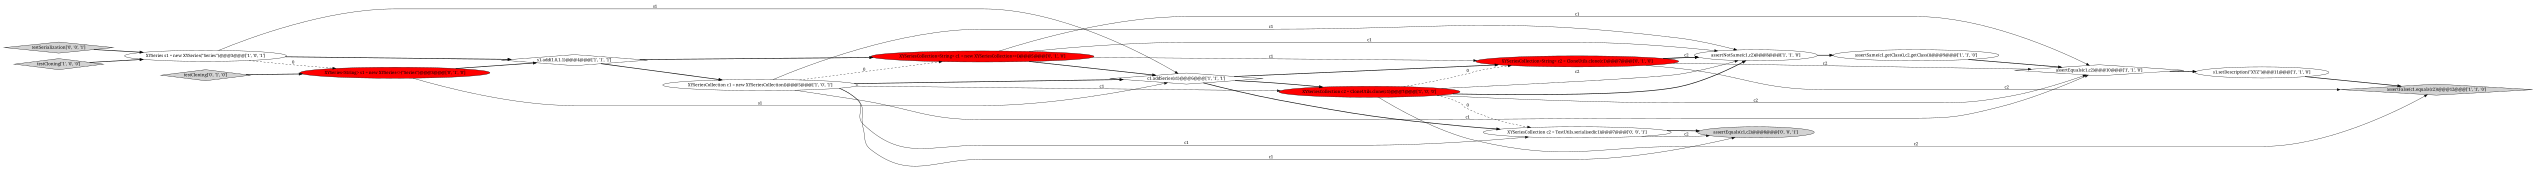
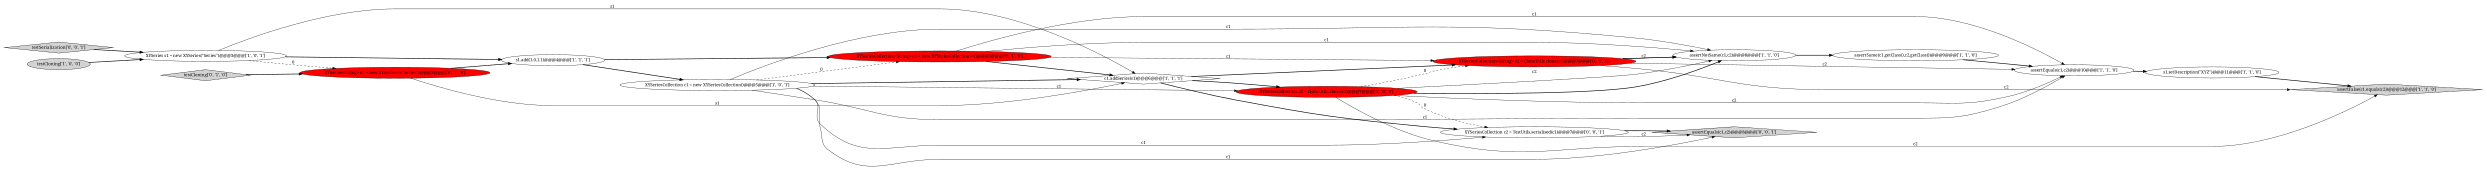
  digraph {
    fontname="Noto Serif"
    rankdir=LR
    node [fillcolor=white fontname="Noto Serif" shape=ellipse style=filled]
    edge [fontname="Noto Serif" style=bold]
    n1 [label="XYSeriesCollection c2 = TestUtils.serialised(c1)@@@7@@@['0', '0', '1']"]
-   n2 [fillcolor=lightgray label="assertEquals(c1,c2)@@@8@@@['0', '0', '1']"]
+   n2 [fillcolor=lightgray label="assertEquals(c1,c2)@@@8@@@['0', '0', '1']" shape=diamond]
    n3 [fillcolor=red label="XYSeries<String> s1 = new XYSeries<>(\"Series\")@@@3@@@['0', '1', '0']"]
-   n4 [label="s1.add(1.0,1.1)@@@4@@@['1', '1', '1']" shape=diamond]
+   n4 [label="s1.add(1.0,1.1)@@@4@@@['1', '1', '1']"]
    n5 [label="c1.addSeries(s1)@@@6@@@['1', '1', '1']" shape=diamond]
    n6 [label="XYSeriesCollection c1 = new XYSeriesCollection()@@@5@@@['1', '0', '1']"]
    n7 [fillcolor=red label="XYSeriesCollection<String> c1 = new XYSeriesCollection<>()@@@5@@@['0', '1', '0']"]
    n8 [fillcolor=red label="XYSeriesCollection<String> c2 = CloneUtils.clone(c1)@@@7@@@['0', '1', '0']"]
    n9 [fillcolor=red label="XYSeriesCollection c2 = CloneUtils.clone(c1)@@@7@@@['1', '0', '0']"]
    n10 [fillcolor=lightgray label="testSerialization['0', '0', '1']" shape=diamond]
    n11 [label="XYSeries s1 = new XYSeries(\"Series\")@@@3@@@['1', '0', '1']"]
    n12 [label="assertNotSame(c1,c2)@@@8@@@['1', '1', '0']"]
-   n13 [label="assertEquals(c1,c2)@@@10@@@['1', '1', '0']" shape=diamond]
+   n13 [label="assertEquals(c1,c2)@@@10@@@['1', '1', '0']"]
    n14 [fillcolor=lightgray label="assertFalse(c1.equals(c2))@@@12@@@['1', '1', '0']" shape=diamond]
    n15 [label="assertSame(c1.getClass(),c2.getClass())@@@9@@@['1', '1', '0']"]
    n16 [label="s1.setDescription(\"XYZ\")@@@11@@@['1', '1', '0']"]
-   n17 [fillcolor=lightgray label="testCloning['1', '0', '0']" shape=diamond]
+   n17 [fillcolor=lightgray label="testCloning['1', '0', '0']"]
    n18 [fillcolor=lightgray label="testCloning['0', '1', '0']" shape=diamond]
    n1 -> n2
    n1 -> n2 [label=c2 style=solid]
    n3 -> n4
    n3 -> n5 [label=s1 style=solid]
    n4 -> n6
    n4 -> n7
    n5 -> n1
    n5 -> n8
    n5 -> n9
    n6 -> n1 [label=c1 style=solid]
    n6 -> n2 [label=c1 style=solid]
    n6 -> n5
    n6 -> n7 [label=0 style=dashed]
    n6 -> n9 [label=c1 style=solid]
    n6 -> n12 [label=c1 style=solid]
    n6 -> n13 [label=c1 style=solid]
    n7 -> n5
    n7 -> n8 [label=c1 style=solid]
    n7 -> n12 [label=c1 style=solid]
    n7 -> n13 [label=c1 style=solid]
    n8 -> n12 [label=c2 style=solid]
    n8 -> n12
    n8 -> n13 [label=c2 style=solid]
    n8 -> n14 [label=c2 style=solid]
    n9 -> n1 [label=0 style=dashed]
    n9 -> n8 [label=0 style=dashed]
    n9 -> n12 [label=c2 style=solid]
    n9 -> n12
    n9 -> n13 [label=c2 style=solid]
    n9 -> n14 [label=c2 style=solid]
    n10 -> n11
    n11 -> n3 [label=0 style=dashed]
    n11 -> n4
    n11 -> n5 [label=s1 style=solid]
    n12 -> n15
    n13 -> n16
    n15 -> n13
    n16 -> n14
    n17 -> n11
    n18 -> n3
  }
